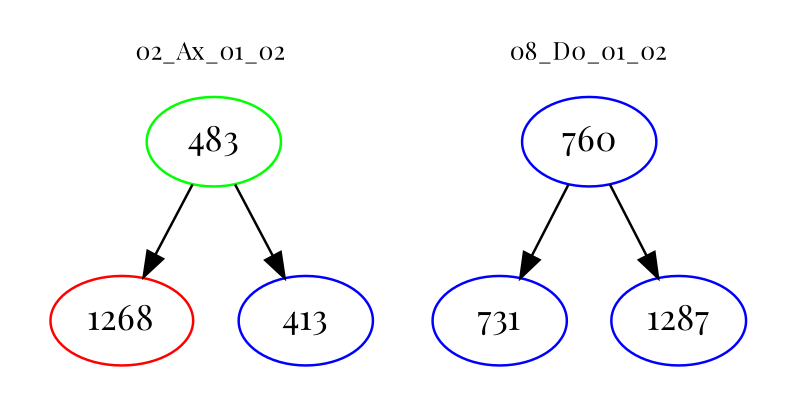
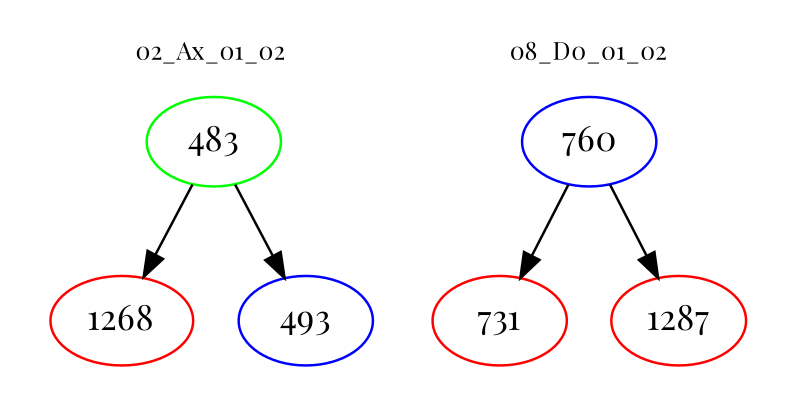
  digraph {
    fontname="Playfair Display"
    node [color=blue fontname="Playfair Display"]
    edge [color=black fontname="Playfair Display"]
    n1 [color=green label=483]
    n2 [color=red label=1268]
-   n3 [label=413]
+   n3 [label=493]
    n4 [label=760]
-   n5 [label=731]
-   n6 [label=1287]
+   n5 [color=red label=731]
+   n6 [color=red label=1287]
    subgraph cluster_1 {
      color=white
      fontsize=10
      label="02_Ax_01_02"
      n1
      n2
      n3
    }
    subgraph cluster_2 {
      color=white
      fontsize=10
      label="08_D0_01_02"
      n4
      n5
      n6
    }
    n1 -> n2
    n1 -> n3
    n4 -> n5
    n4 -> n6
  }
